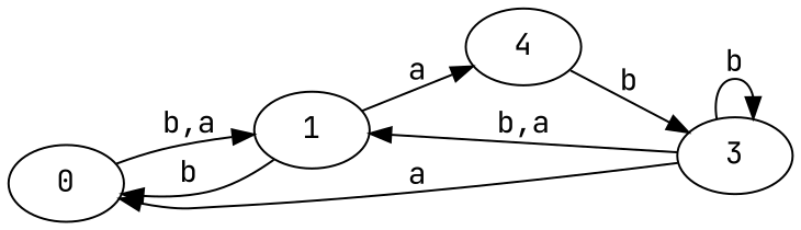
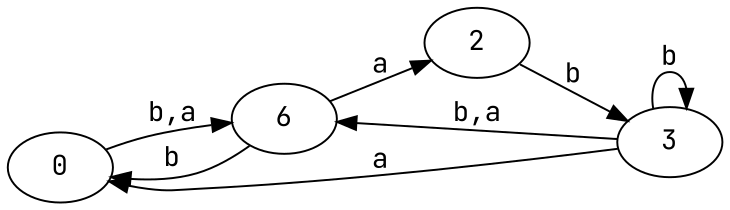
  digraph {
    d2tdocpreamble="\usetikzlibrary{automata}"
    d2tfigpreamble="\tikzstyle{every state}= [ draw=blue!50,very thick,fill=blue!20]  \tikzstyle{auto}= [fill=white]"
    fontname="JetBrains Mono"
    rankdir=LR
    ranksep=0.5
    node [fontname="JetBrains Mono" style=state]
    edge [fontname="JetBrains Mono" lblstyle=auto topath="bend right"]
    n1 [label=0 style="state, initial"]
-   n2 [label=1 style="state, accepting"]
-   n3 [label=4]
+   n2 [label=6 style="state, accepting"]
+   n3 [label=2]
    n4 [label=3]
    n1 -> n2 [label="b,a"]
    n2 -> n1 [label=b]
    n2 -> n3 [label=a]
    n3 -> n4 [label=b]
    n4 -> n1 [label=a]
    n4 -> n2 [label="b,a"]
    n4 -> n4 [label=b topath="loop above"]
  }
